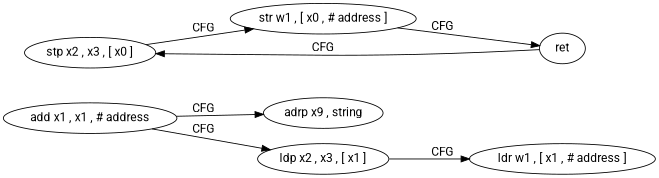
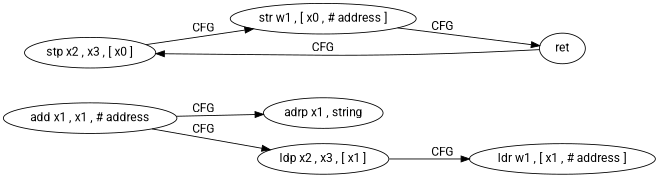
  digraph {
    fontname=Roboto
    rankdir=LR
    node [fontname=Roboto]
    edge [fontname=Roboto]
-   n1 [label="adrp x9 , string"]
+   n1 [label="adrp x1 , string"]
    n2 [label="add x1 , x1 , # address"]
    n3 [label="ldp x2 , x3 , [ x1 ]"]
    n4 [label="ldr w1 , [ x1 , # address ]"]
    n5 [label="stp x2 , x3 , [ x0 ]"]
    n6 [label="str w1 , [ x0 , # address ]"]
    n7 [label=ret]
    n2 -> n1 [label=CFG]
    n2 -> n3 [label=CFG]
    n3 -> n4 [label=CFG]
    n5 -> n6 [label=CFG]
    n6 -> n7 [label=CFG]
    n7 -> n5 [label=CFG]
  }
